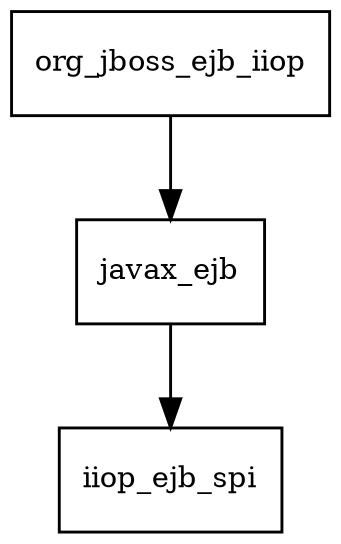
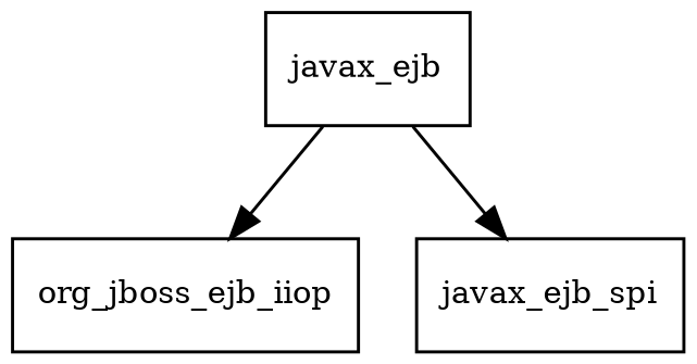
  digraph {
    node [fontsize=10.0 shape=box]
    org_jboss_ejb_iiop
    javax_ejb
-   javax_ejb_spi [label=iiop_ejb_spi]
-   org_jboss_ejb_iiop -> javax_ejb
+   javax_ejb_spi
+   javax_ejb -> org_jboss_ejb_iiop
    javax_ejb -> javax_ejb_spi
  }
